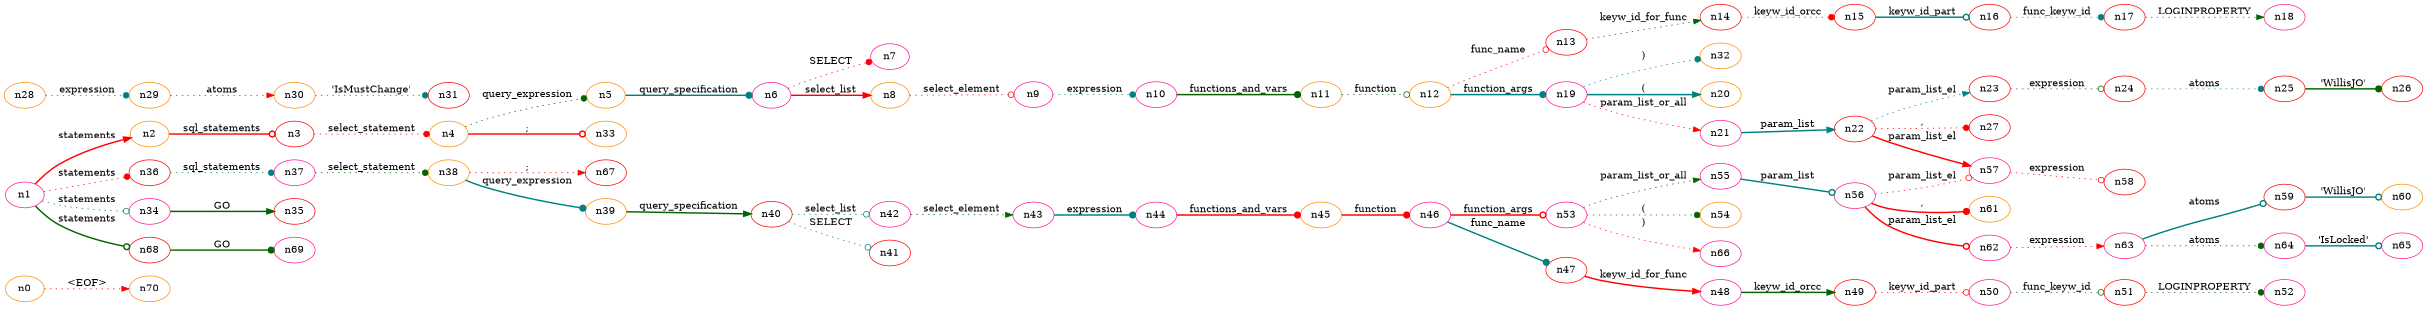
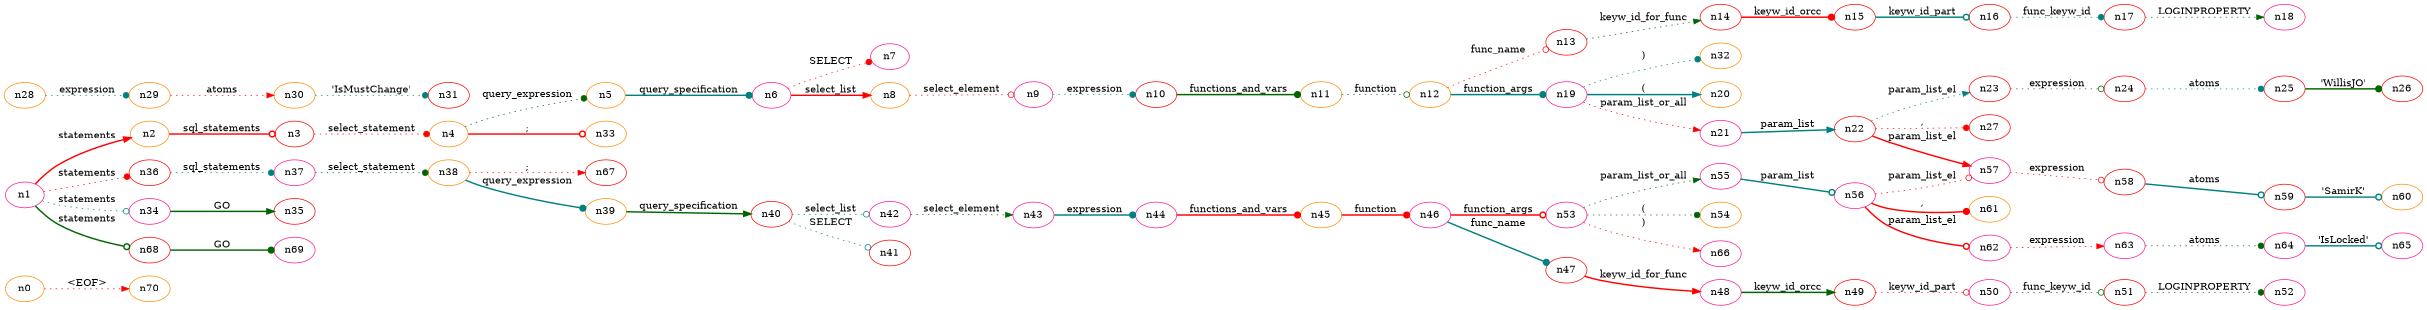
  digraph {
    rankdir=LR
    node [color=deeppink]
    edge [arrowhead=dot color=red style=dotted]
    n0 [color=darkorange]
    n70 [color=darkorange]
    n2 [color=darkorange]
    n1
    n34
    n36 [color=red]
    n68 [color=red]
    n3 [color=red]
    n35 [color=red]
    n37
    n69
    n4 [color=darkorange]
    n5 [color=darkorange]
    n33 [color=darkorange]
    n6
    n7
    n8 [color=darkorange]
    n9
-   n10
+   n10 [color=red]
    n11 [color=darkorange]
    n12 [color=darkorange]
    n13 [color=red]
    n19
    n14 [color=red]
    n20 [color=darkorange]
    n21
    n32 [color=darkorange]
    n15 [color=red]
    n16 [color=red]
    n17 [color=red]
    n18
    n22 [color=red]
    n23 [color=red]
    n27 [color=red]
    n57
    n24 [color=red]
    n28 [color=darkorange]
    n29 [color=darkorange]
    n25 [color=red]
    n26 [color=red]
    n30 [color=darkorange]
    n31 [color=red]
    n38 [color=darkorange]
    n39 [color=darkorange]
    n67 [color=red]
    n40 [color=red]
    n41 [color=red]
    n42
    n43
    n44
    n45 [color=darkorange]
    n46
    n47 [color=red]
    n53
    n48
    n54 [color=darkorange]
    n55
    n66
    n49 [color=red]
    n50
    n51 [color=red]
    n52
    n56
    n61 [color=darkorange]
    n62
    n58 [color=red]
    n63
    n59 [color=red]
    n60 [color=darkorange]
    n64
    n65
    n0 -> n70 [arrowhead=normal label="<EOF>"]
    n2 -> n3 [arrowhead=odot label=sql_statements style=bold]
    n1 -> n2 [arrowhead=normal label=statements style=bold]
    n1 -> n34 [arrowhead=odot color=teal label=statements]
    n1 -> n36 [label=statements]
    n1 -> n68 [arrowhead=odot color=darkgreen label=statements style=bold]
    n34 -> n35 [arrowhead=normal color=darkgreen label=GO style=bold]
    n36 -> n37 [color=teal label=sql_statements]
    n68 -> n69 [color=darkgreen label=GO style=bold]
    n3 -> n4 [label=select_statement]
    n37 -> n38 [color=darkgreen label=select_statement]
    n4 -> n5 [color=darkgreen label=query_expression]
    n4 -> n33 [arrowhead=odot label=";" style=bold]
    n5 -> n6 [color=teal label=query_specification style=bold]
    n6 -> n7 [label=SELECT]
    n6 -> n8 [arrowhead=normal label=select_list style=bold]
    n8 -> n9 [arrowhead=odot label=select_element]
    n9 -> n10 [color=teal label=expression]
    n10 -> n11 [color=darkgreen label=functions_and_vars style=bold]
    n11 -> n12 [arrowhead=odot color=darkgreen label=function]
    n12 -> n13 [arrowhead=odot label=func_name]
    n12 -> n19 [color=teal label=function_args style=bold]
    n13 -> n14 [arrowhead=normal color=darkgreen label=keyw_id_for_func]
    n19 -> n20 [arrowhead=normal color=teal label="(" style=bold]
    n19 -> n21 [arrowhead=normal label=param_list_or_all]
    n19 -> n32 [color=teal label=")"]
-   n14 -> n15 [label=keyw_id_orcc]
+   n14 -> n15 [label=keyw_id_orcc style=bold]
    n21 -> n22 [arrowhead=normal color=teal label=param_list style=bold]
    n15 -> n16 [arrowhead=odot color=teal label=keyw_id_part style=bold]
    n16 -> n17 [color=teal label=func_keyw_id]
    n17 -> n18 [arrowhead=normal color=darkgreen label=LOGINPROPERTY]
    n22 -> n23 [arrowhead=normal color=teal label=param_list_el]
    n22 -> n27 [label=","]
    n22 -> n57 [arrowhead=normal label=param_list_el style=bold]
    n23 -> n24 [arrowhead=odot color=darkgreen label=expression]
    n57 -> n58 [arrowhead=odot label=expression]
    n24 -> n25 [color=teal label=atoms]
    n28 -> n29 [color=teal label=expression]
    n29 -> n30 [arrowhead=normal label=atoms]
    n25 -> n26 [color=darkgreen label="'WillisJO'" style=bold]
    n30 -> n31 [color=teal label="'IsMustChange'"]
    n38 -> n39 [color=teal label=query_expression style=bold]
    n38 -> n67 [arrowhead=normal label=";"]
    n39 -> n40 [arrowhead=normal color=darkgreen label=query_specification style=bold]
    n40 -> n41 [arrowhead=odot color=teal label=SELECT]
    n40 -> n42 [arrowhead=odot color=teal label=select_list]
    n42 -> n43 [arrowhead=normal color=darkgreen label=select_element]
    n43 -> n44 [color=teal label=expression style=bold]
    n44 -> n45 [label=functions_and_vars style=bold]
    n45 -> n46 [label=function style=bold]
    n46 -> n47 [color=teal label=func_name style=bold]
    n46 -> n53 [arrowhead=odot label=function_args style=bold]
    n47 -> n48 [arrowhead=normal label=keyw_id_for_func style=bold]
    n53 -> n54 [color=darkgreen label="("]
    n53 -> n55 [arrowhead=normal color=darkgreen label=param_list_or_all]
    n53 -> n66 [arrowhead=normal label=")"]
    n48 -> n49 [arrowhead=normal color=darkgreen label=keyw_id_orcc style=bold]
    n55 -> n56 [arrowhead=odot color=teal label=param_list style=bold]
    n49 -> n50 [arrowhead=odot label=keyw_id_part]
    n50 -> n51 [arrowhead=odot color=darkgreen label=func_keyw_id]
    n51 -> n52 [color=darkgreen label=LOGINPROPERTY]
    n56 -> n57 [arrowhead=odot label=param_list_el]
    n56 -> n61 [label="," style=bold]
    n56 -> n62 [arrowhead=odot label=param_list_el style=bold]
    n62 -> n63 [arrowhead=normal label=expression]
-   n63 -> n59 [arrowhead=odot color=teal label=atoms style=bold]
+   n58 -> n59 [arrowhead=odot color=teal label=atoms style=bold]
    n63 -> n64 [color=darkgreen label=atoms]
-   n59 -> n60 [arrowhead=odot color=teal label="'WillisJO'" style=bold]
+   n59 -> n60 [arrowhead=odot color=teal label="'SamirK'" style=bold]
    n64 -> n65 [arrowhead=odot color=teal label="'IsLocked'" style=bold]
  }
